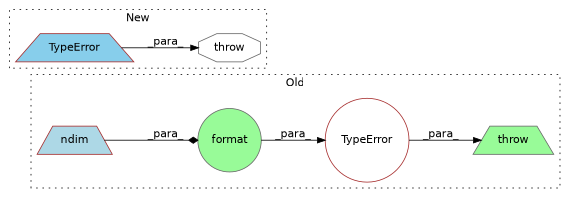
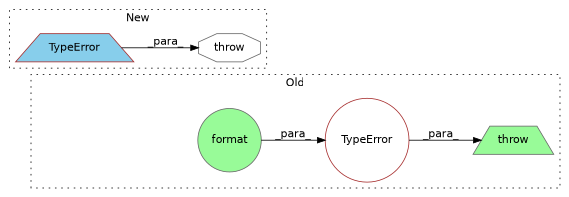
  digraph {
    fontname="DejaVu Sans"
    rankdir=LR
    node [a=32 color=brown fillcolor=palegreen fontname="DejaVu Sans" l=6 shape=trapezium style=filled]
    edge [arrowhead=normal fontname="DejaVu Sans"]
-   n1 [fillcolor=lightblue l="5,1" label=ndim s="15167,15177"]
    n2 [color=gray40 l="7,1" label=format s="15154,15178" shape=circle]
    n3 [a=53 color=gray40 label=throw s=15055]
    n4 [fillcolor=white l="10,1" label=TypeError s="15061,15179" shape=circle]
    n5 [a=53 color=gray40 fillcolor=white label=throw s=14731 shape=octagon]
    n6 [fillcolor=skyblue l=11 label=TypeError s=14737]
    subgraph cluster_1 {
      label=Old
      style=dotted
-     n1
      n2
      n3
      n4
    }
    subgraph cluster_2 {
      label=New
      style=dotted
      n5
      n6
    }
-   n1 -> n2 [arrowhead=diamond label=_para_]
    n2 -> n4 [label=_para_]
    n4 -> n3 [label=_para_]
    n6 -> n5 [label=_para_]
  }
